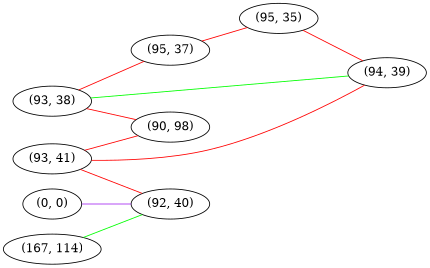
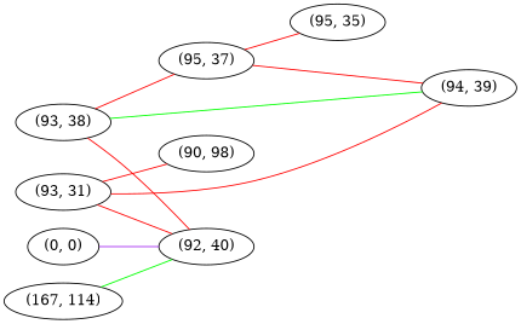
  graph {
    rankdir=LR
    edge [color=red weight=1]
    "(93, 38)"
    "(95, 37)"
    "(92, 40)"
    "(94, 39)"
    "(95, 35)"
    "(0, 0)"
-   "(93, 41)"
+   "(93, 41)" [label="(93, 31)"]
    "(90, 98)"
    "(167, 114)"
    "(93, 38)" -- "(95, 37)"
-   "(93, 38)" -- "(90, 98)"
+   "(93, 38)" -- "(92, 40)"
    "(93, 38)" -- "(94, 39)" [color=green]
-   "(95, 35)" -- "(94, 39)"
+   "(95, 37)" -- "(94, 39)"
    "(95, 37)" -- "(95, 35)"
    "(0, 0)" -- "(92, 40)" [color=purple weight=4]
    "(93, 41)" -- "(92, 40)"
    "(93, 41)" -- "(94, 39)"
    "(93, 41)" -- "(90, 98)"
    "(167, 114)" -- "(92, 40)" [color=green weight=2]
  }
